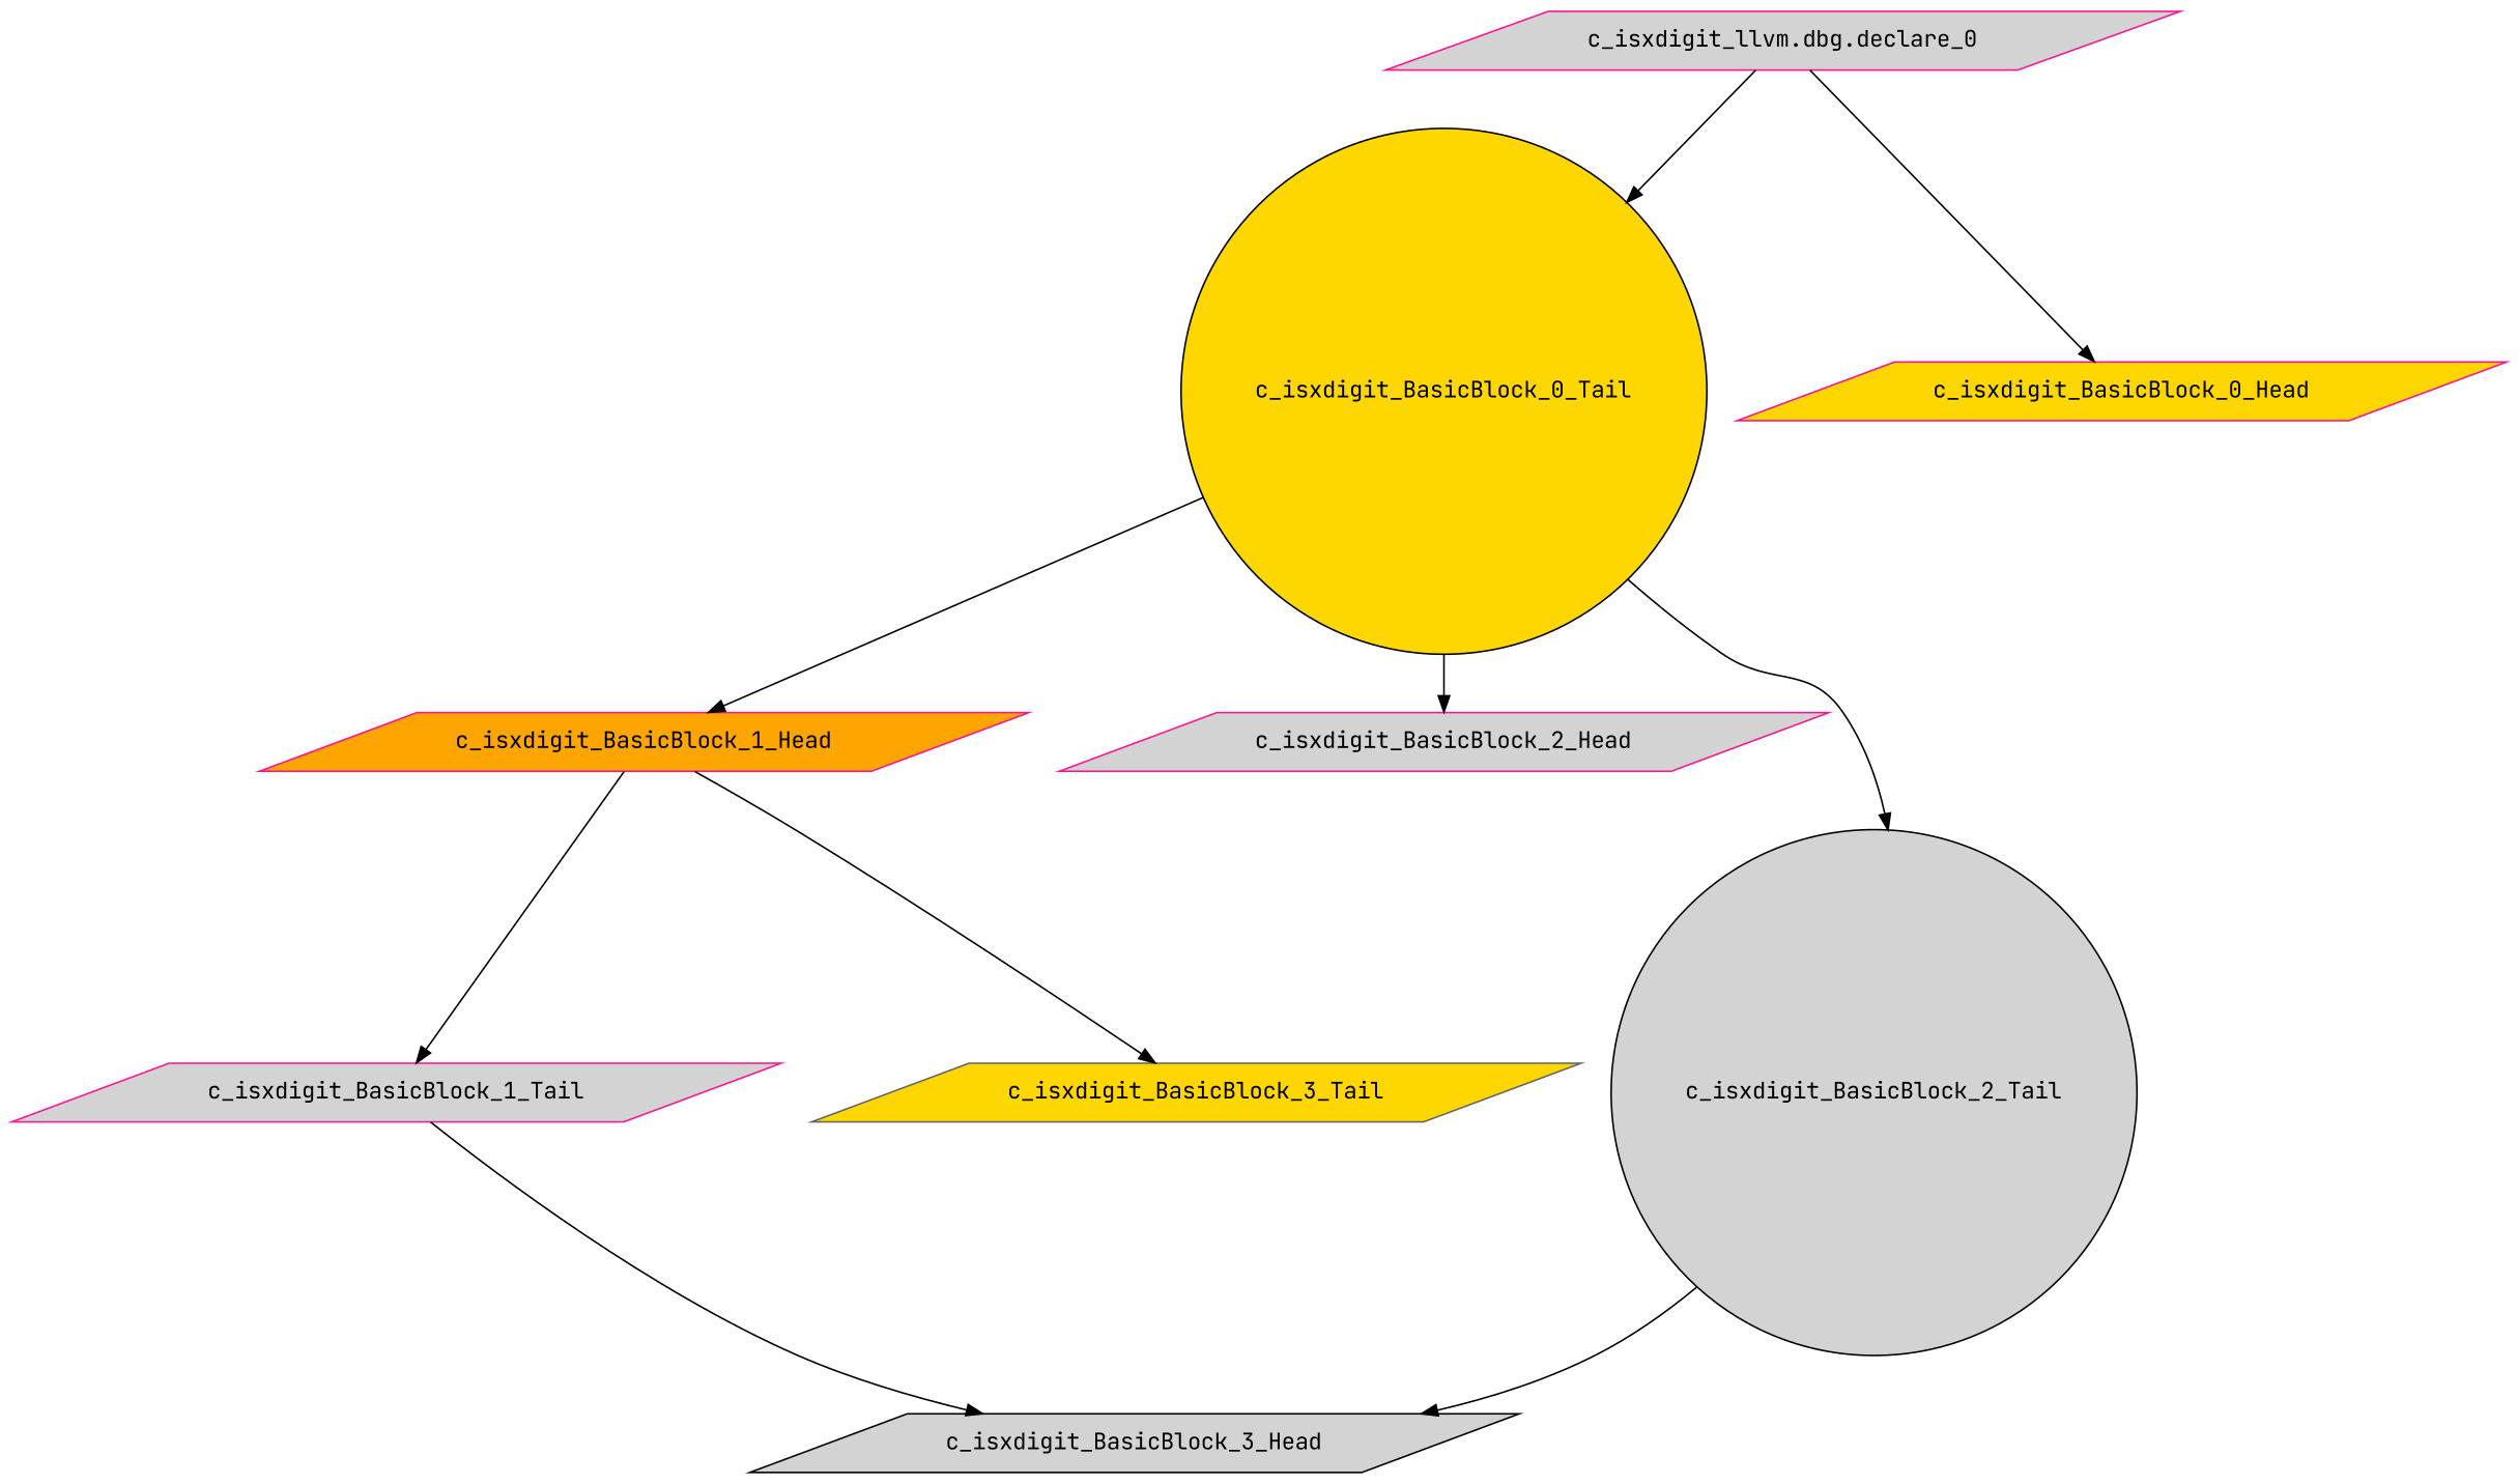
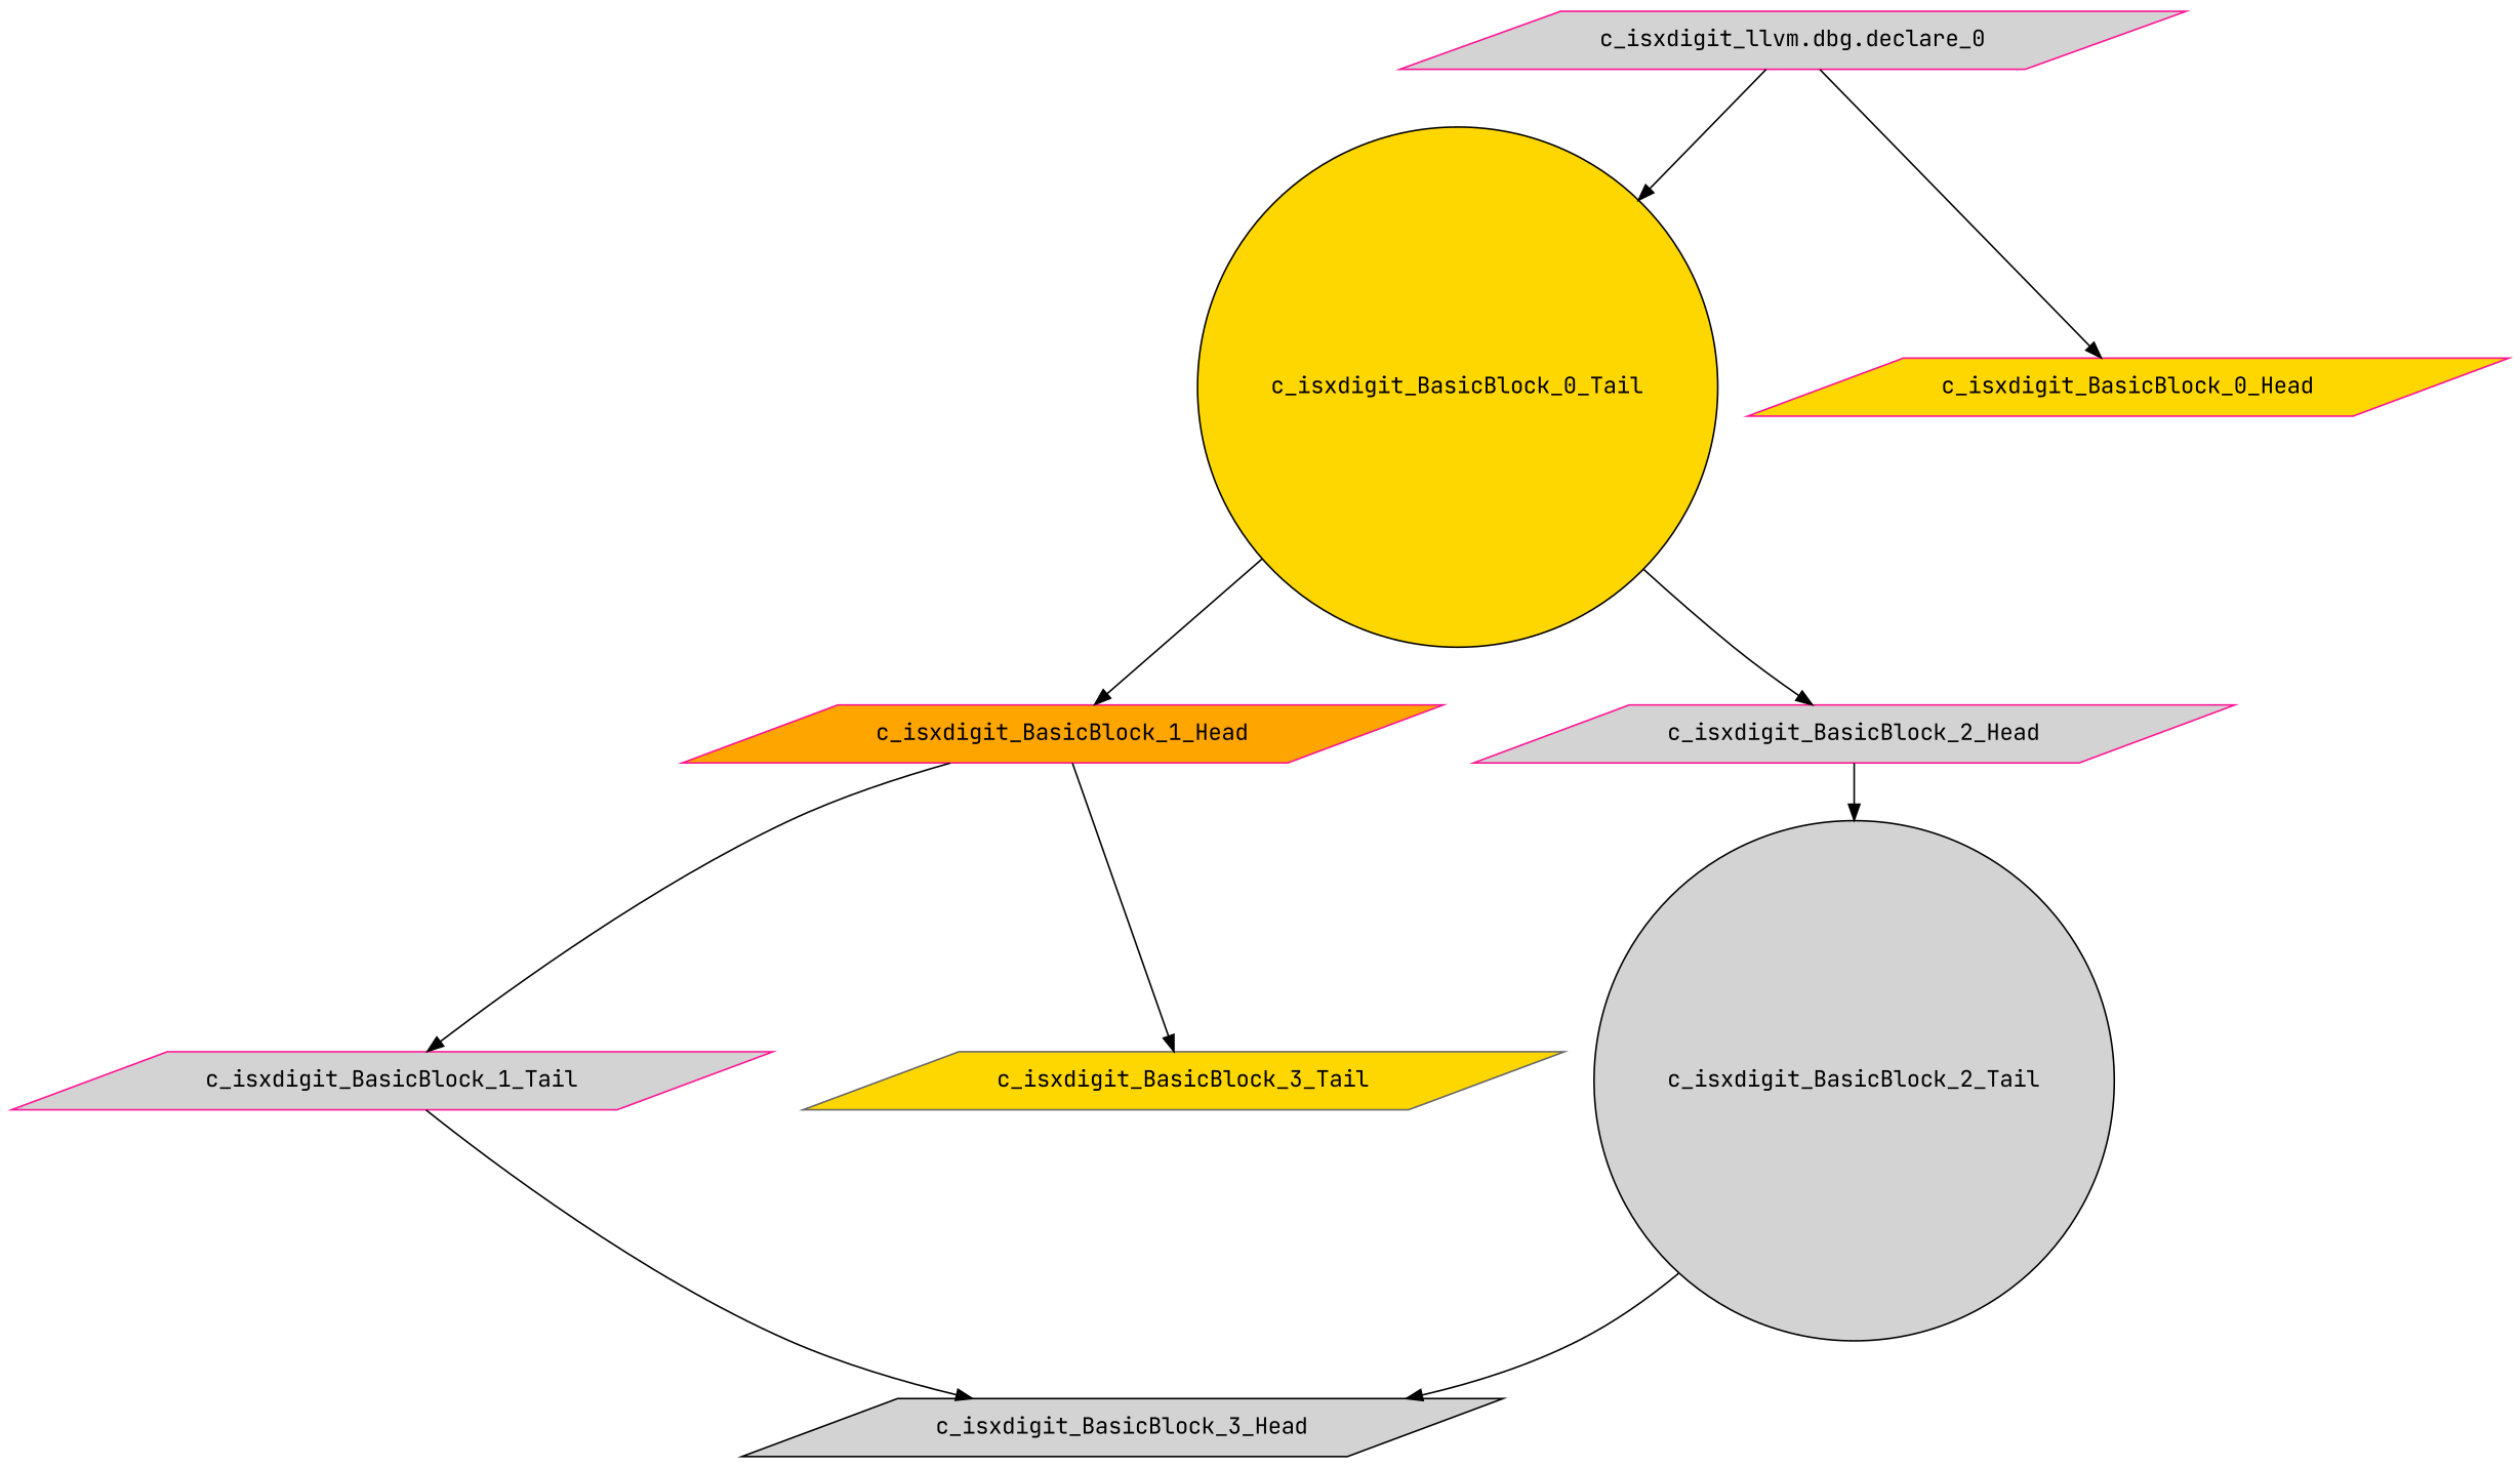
  digraph {
    fontname="JetBrains Mono"
    node [color=deeppink fillcolor=lightgrey fontname="JetBrains Mono" shape=parallelogram style=filled]
    edge [fontname="JetBrains Mono"]
    c_isxdigit_BasicBlock_0_Tail [color=black fillcolor=gold shape=circle]
    "c_isxdigit_llvm.dbg.declare_0"
    c_isxdigit_BasicBlock_0_Head [fillcolor=gold]
    c_isxdigit_BasicBlock_1_Head [fillcolor=orange]
    c_isxdigit_BasicBlock_2_Head
    c_isxdigit_BasicBlock_1_Tail
    c_isxdigit_BasicBlock_3_Tail [color=gray40 fillcolor=gold]
    c_isxdigit_BasicBlock_2_Tail [color=black shape=circle]
    c_isxdigit_BasicBlock_3_Head [color=black]
    c_isxdigit_BasicBlock_0_Tail -> c_isxdigit_BasicBlock_1_Head
    c_isxdigit_BasicBlock_0_Tail -> c_isxdigit_BasicBlock_2_Head
    "c_isxdigit_llvm.dbg.declare_0" -> c_isxdigit_BasicBlock_0_Tail
    "c_isxdigit_llvm.dbg.declare_0" -> c_isxdigit_BasicBlock_0_Head
    c_isxdigit_BasicBlock_1_Head -> c_isxdigit_BasicBlock_1_Tail
    c_isxdigit_BasicBlock_1_Head -> c_isxdigit_BasicBlock_3_Tail
-   c_isxdigit_BasicBlock_0_Tail -> c_isxdigit_BasicBlock_2_Tail
+   c_isxdigit_BasicBlock_2_Head -> c_isxdigit_BasicBlock_2_Tail
    c_isxdigit_BasicBlock_1_Tail -> c_isxdigit_BasicBlock_3_Head
    c_isxdigit_BasicBlock_2_Tail -> c_isxdigit_BasicBlock_3_Head
  }
